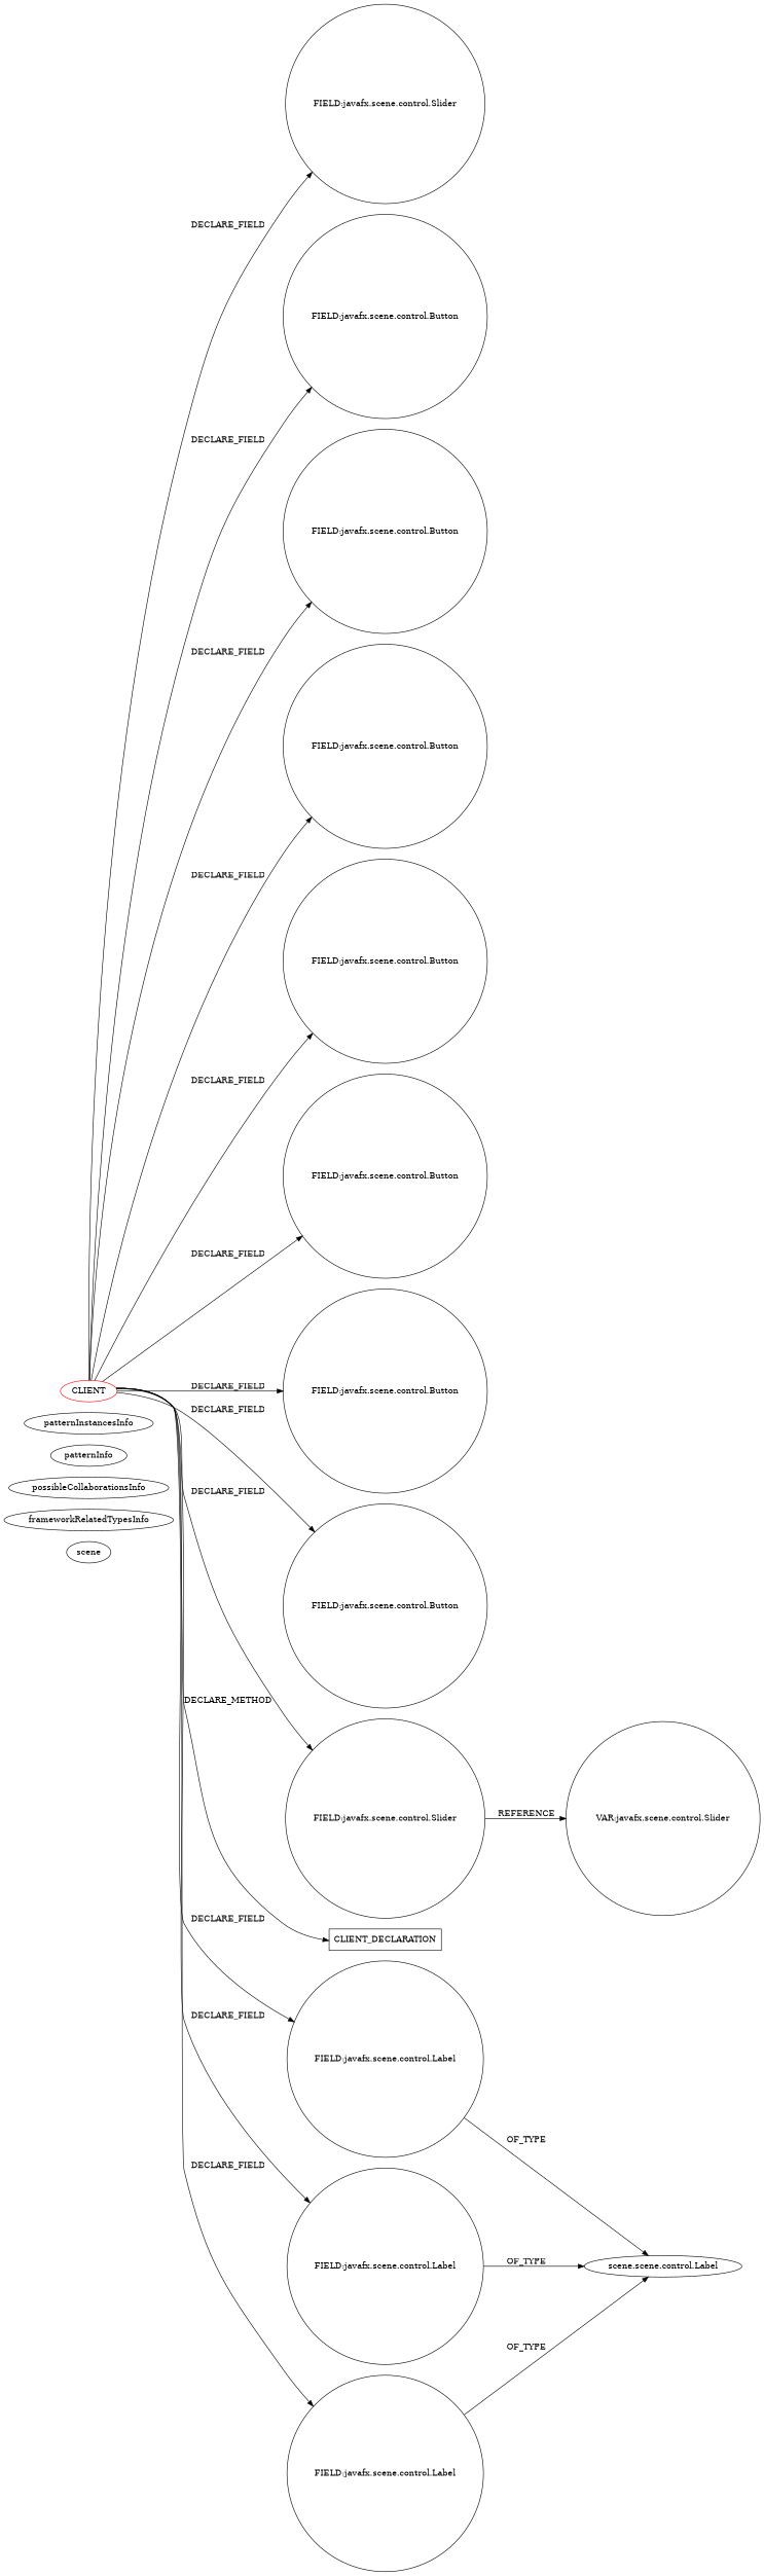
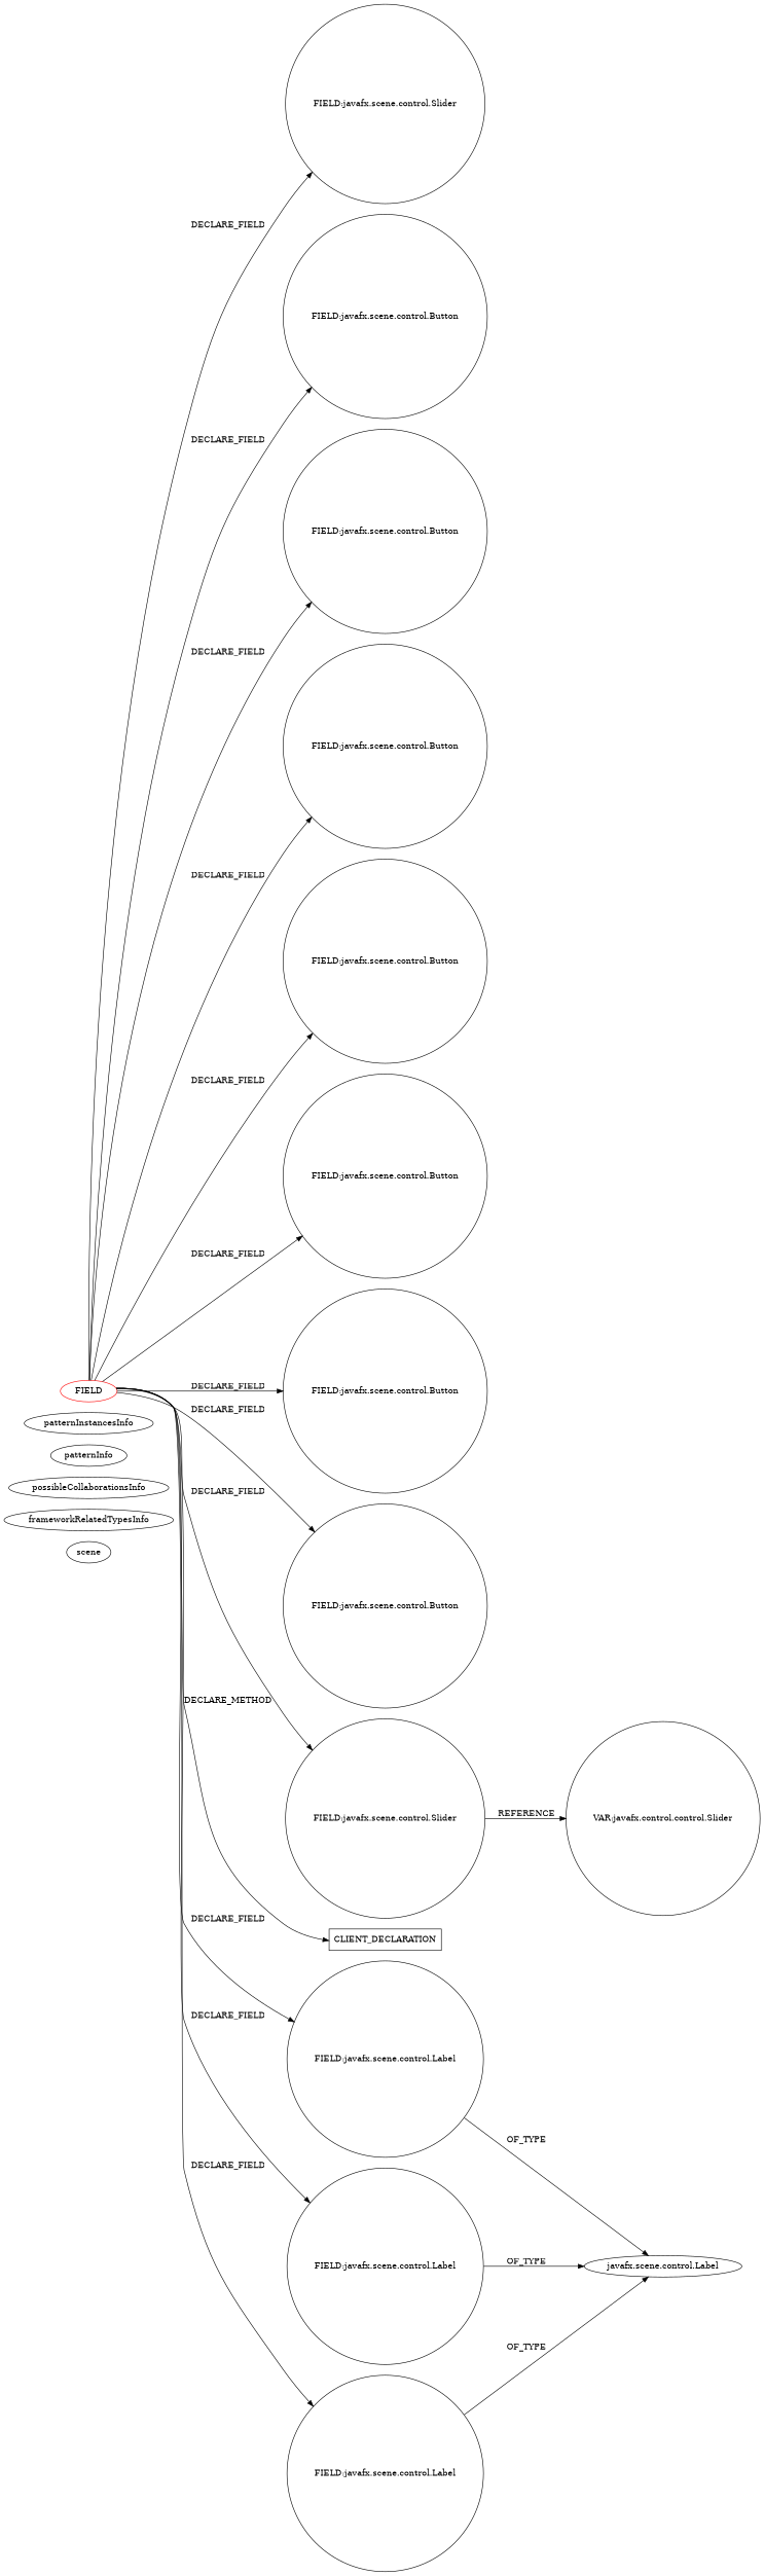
  digraph {
    rankdir=LR
    node [isFrameworkType=false shape=circle vertexType=FIELD_DECLARATION]
    n1 [category=pattern graphId=1223 isAnonymous=false label=scene possibleRelation=false isFrameworkType="" shape="" vertexType=""]
    frameworkRelatedTypesInfo [isFrameworkType="" shape="" vertexType=""]
    possibleCollaborationsInfo [isFrameworkType="" shape="" vertexType=""]
    patternInfo [frequency=2.0 patternRootClient=0 isFrameworkType="" shape="" vertexType=""]
    patternInstancesInfo [0="candybibby-Snake~/candybibby-Snake/Snake-master/src/graphicsJavaFX/Controller.java~Controller~2239" 1="if12b051-SWP_Paint~/if12b051-SWP_Paint/SWP_Paint-master/SWP_Paint/src/gui/MainController.java~MainController~3089" isFrameworkType="" shape="" vertexType=""]
    n6 [label="FIELD:javafx.scene.control.Slider"]
-   n7 [color=red label=CLIENT vertexType=ROOT_CLIENT_CLASS_DECLARATION shape=""]
+   n7 [color=red label=FIELD vertexType=ROOT_CLIENT_CLASS_DECLARATION shape=""]
    n8 [label="FIELD:javafx.scene.control.Button"]
    n9 [label="FIELD:javafx.scene.control.Button"]
    n10 [label="FIELD:javafx.scene.control.Button"]
    n11 [label="FIELD:javafx.scene.control.Button"]
    n12 [label="FIELD:javafx.scene.control.Button"]
    n13 [label="FIELD:javafx.scene.control.Button"]
    n14 [label="FIELD:javafx.scene.control.Button"]
    n15 [label="FIELD:javafx.scene.control.Slider"]
    n16 [label=CLIENT_DECLARATION shape=box vertexType=CLIENT_METHOD_DECLARATION]
    n17 [label="FIELD:javafx.scene.control.Label"]
    n18 [label="FIELD:javafx.scene.control.Label"]
    n19 [label="FIELD:javafx.scene.control.Label"]
-   n20 [label="VAR:javafx.scene.control.Slider" vertexType=VARIABLE_EXPRESION]
-   n21 [label="scene.scene.control.Label" vertexType=FRAMEWORK_CLASS_TYPE shape=""]
+   n20 [label="VAR:javafx.control.control.Slider" vertexType=VARIABLE_EXPRESION]
+   n21 [label="javafx.scene.control.Label" vertexType=FRAMEWORK_CLASS_TYPE shape=""]
    n7 -> n6 [label=DECLARE_FIELD]
    n7 -> n8 [label=DECLARE_FIELD]
    n7 -> n9 [label=DECLARE_FIELD]
    n7 -> n10 [label=DECLARE_FIELD]
    n7 -> n11 [label=DECLARE_FIELD]
    n7 -> n12 [label=DECLARE_FIELD]
    n7 -> n13 [label=DECLARE_FIELD]
    n7 -> n14 [label=DECLARE_FIELD]
    n7 -> n15 [label=DECLARE_FIELD]
    n7 -> n16 [label=DECLARE_METHOD]
    n7 -> n17 [label=DECLARE_FIELD]
    n7 -> n18 [label=DECLARE_FIELD]
    n7 -> n19 [label=DECLARE_FIELD]
    n15 -> n20 [label=REFERENCE]
    n17 -> n21 [label=OF_TYPE]
    n18 -> n21 [label=OF_TYPE]
    n19 -> n21 [label=OF_TYPE]
  }
